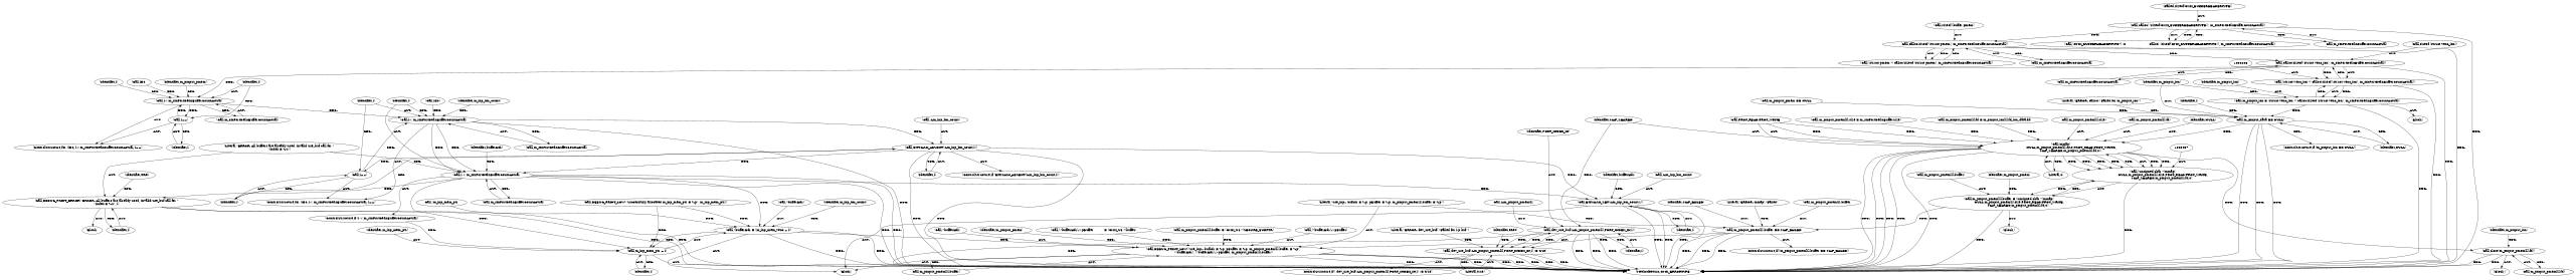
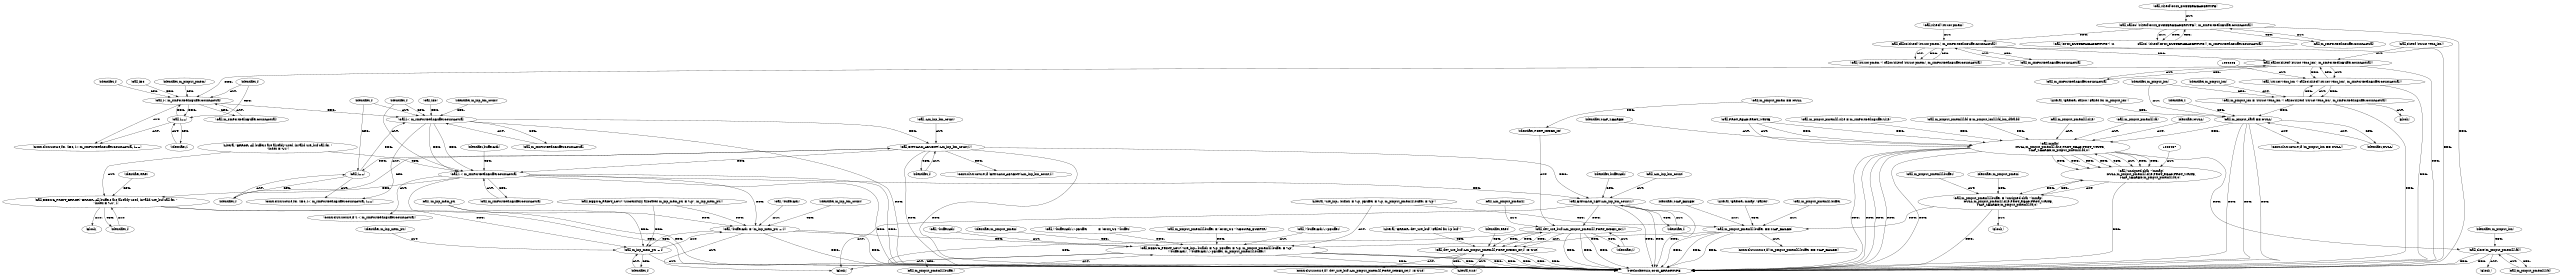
  digraph {
    n1 [label="(Call,calloc(sizeof (struct venc_ion), m_sInPortDef.nBufferCountActual))"]
    n2 [label="(Call,(struct venc_ion *) calloc(sizeof (struct venc_ion), m_sInPortDef.nBufferCountActual))"]
    n3 [label="(Call,i< m_sInPortDef.nBufferCountActual)"]
    n4 [label="(MethodReturn,OMX_ERRORTYPE)"]
    n5 [label="(Call,m_sInPortDef.nBufferCountActual)"]
    n6 [label="(Call,m_pInput_ion = (struct venc_ion *) calloc(sizeof (struct venc_ion), m_sInPortDef.nBufferCountActual))"]
    n7 [label="(Call,i++)"]
    n8 [label="(Call,i< m_sInPortDef.nBufferCountActual)"]
    n9 [label="(Call,m_sInPortDef.nBufferCountActual)"]
    n10 [label="(ControlStructure,for (i=0; i< m_sInPortDef.nBufferCountActual; i++))"]
    n11 [label="(Call,calloc(sizeof (struct pmem), m_sInPortDef.nBufferCountActual))"]
    n12 [label="(Call,m_sInPortDef.nBufferCountActual)"]
    n13 [label="(Call,(struct pmem *) calloc(sizeof (struct pmem), m_sInPortDef.nBufferCountActual))"]
    n14 [label="(Call,calloc( (sizeof(OMX_BUFFERHEADERTYPE)), m_sInPortDef.nBufferCountActual))"]
    n15 [label="(Call,(OMX_BUFFERHEADERTYPE*) \\n                        calloc( (sizeof(OMX_BUFFERHEADERTYPE)), m_sInPortDef.nBufferCountActual))"]
    n16 [label="(Call,m_sInPortDef.nBufferCountActual)"]
    n17 [label="(Call,m_pInput_data == NULL)"]
    n18 [label="(Block,)"]
    n19 [label="(Call,mmap(\n                     NULL,m_pInput_pmem[i].size,PROT_READ|PROT_WRITE,\n                    MAP_SHARED,m_pInput_pmem[i].fd,0))"]
    n20 [label="(ControlStructure,if (m_pInput_ion == NULL))"]
    n21 [label="(Identifier,NULL)"]
    n22 [label="(Call,(unsigned char *)mmap(\n                     NULL,m_pInput_pmem[i].size,PROT_READ|PROT_WRITE,\n                    MAP_SHARED,m_pInput_pmem[i].fd,0))"]
    n23 [label="(Call,close(m_pInput_pmem[i].fd))"]
-   n24 [label="(Literal,0)"]
    n25 [label="(Call,m_pInput_pmem[i].buffer = (unsigned char *)mmap(\n                     NULL,m_pInput_pmem[i].size,PROT_READ|PROT_WRITE,\n                    MAP_SHARED,m_pInput_pmem[i].fd,0))"]
    n26 [label="(Block,)"]
    n27 [label="(Call,m_pInput_pmem[i].fd)"]
    n28 [label="(Call,m_pInput_pmem[i].buffer == MAP_FAILED)"]
    n29 [label="(Block,)"]
    n30 [label="(Call,DEBUG_PRINT_LOW(\"use_inp:: bufhdr = %p, pBuffer = %p, m_pInput_pmem[i].buffer = %p\",\n (*bufferHdr), (*bufferHdr)->pBuffer, m_pInput_pmem[i].buffer))"]
    n31 [label="(ControlStructure,if (m_pInput_pmem[i].buffer == MAP_FAILED))"]
    n32 [label="(Call,m_pInput_pmem[i].buffer)"]
    n33 [label="(Block,)"]
    n34 [label="(Identifier,MAP_FAILED)"]
    n35 [label="(Identifier,i)"]
    n36 [label="(Call,BITMASK_ABSENT(&m_inp_bm_count,i))"]
    n37 [label="(Call,i < m_sInPortDef.nBufferCountActual)"]
    n38 [label="(ControlStructure,for (i=0; i< m_sInPortDef.nBufferCountActual; i++))"]
    n39 [label="(Call,m_sInPortDef.nBufferCountActual)"]
    n40 [label="(Call,i++)"]
    n41 [label="(Call,BITMASK_SET(&m_inp_bm_count,i))"]
    n42 [label="(Identifier,i)"]
    n43 [label="(ControlStructure,if (BITMASK_ABSENT(&m_inp_bm_count,i)))"]
-   n44 [label="(Call,*bufferHdr = (m_inp_mem_venc + i))"]
+   n44 [label="(Call,*bufferHdr = (m_inp_mem_ptr + i))"]
    n45 [label="(Call,m_inp_mem_ptr + i)"]
    n46 [label="(Call,DEBUG_PRINT_ERROR(\"ERROR: All buffers are already used, invalid use_buf call for \"\n \"index = %u\", i))"]
    n47 [label="(Call,m_sInPortDef.nBufferCountActual)"]
    n48 [label="(ControlStructure,if (i < m_sInPortDef.nBufferCountActual))"]
    n49 [label="(Identifier,i)"]
    n50 [label="(Call,dev_use_buf(&m_pInput_pmem[i],PORT_INDEX_IN,i))"]
    n51 [label="(Identifier,i)"]
    n52 [label="(Identifier,i)"]
    n53 [label="(Identifier,i)"]
    n54 [label="(Block,)"]
    n55 [label="(Call,dev_use_buf(&m_pInput_pmem[i],PORT_INDEX_IN,i) != true)"]
    n56 [label="(Identifier,i)"]
    n57 [label="(Literal,true)"]
    n58 [label="(ControlStructure,if ( dev_use_buf(&m_pInput_pmem[i],PORT_INDEX_IN,i) != true))"]
    n59 [label="(Identifier,m_pInput_ion)"]
    n60 [label="(Identifier,bufferHdr)"]
    n61 [label="(Literal,\"ERROR: calloc() Failed for m_pInput_ion\")"]
-   n62 [label="(Failed,sizeof(OMX_BUFFERHEADERTYPE))"]
+   n62 [label="(Call,sizeof(OMX_BUFFERHEADERTYPE))"]
    n63 [label="(Call,m_pInput_pmem[i].fd)"]
    n64 [label="(Identifier,m_inp_bm_count)"]
    n65 [label="(Identifier,m_pInput_pmem)"]
    n66 [label="(Literal,\"ERROR: All buffers are already used, invalid use_buf call for \"\n \"index = %u\")"]
    n67 [label="(Identifier,NULL)"]
    n68 [label="(Literal,\"ERROR: mmap() Failed\")"]
    n69 [label="(Call,PROT_READ|PROT_WRITE)"]
    n70 [label="(Identifier,bufferHdr)"]
    n71 [label="(Call,&m_inp_bm_count)"]
    n72 [label="(Identifier,eRet)"]
    n73 [label="(Identifier,i)"]
    n74 [label="(Call,&m_inp_bm_count)"]
    n75 [label="(Literal,\"ERROR: dev_use_buf() Failed for i/p buf\")"]
    n76 [label="(Call,(*bufferHdr)->pBuffer)"]
    n77 [label="(Identifier,i)"]
    n78 [label="(Identifier,i)"]
    n79 [label="(Call,*bufferHdr)"]
    n80 [label="(Identifier,m_pInput_ion)"]
    n81 [label="(Call,sizeof (struct venc_ion))"]
    n82 [label="(Call,m_pInput_pmem[i].buffer = (OMX_U8 *)SECURE_BUFPTR)"]
    n83 [label="(Call,i=0)"]
    n84 [label="(Call,m_pInput_pmem[i].size = m_sInPortDef.nBufferSize)"]
    n85 [label="(Identifier,m_inp_bm_count)"]
    n86 [label="(Call,m_pInput_pmem[i].buffer)"]
    n87 [label="(Call,*bufferHdr)"]
    n88 [label="(Identifier,i)"]
    n89 [label="(Identifier,m_inp_mem_ptr)"]
    n90 [label="(Literal,\"use_inp:: bufhdr = %p, pBuffer = %p, m_pInput_pmem[i].buffer = %p\")"]
    n91 [label="(Call,m_pInput_pmem == NULL)"]
    n92 [label="(Identifier,MAP_SHARED)"]
    n93 [label="(Call,m_pInput_pmem[i].fd = m_pInput_ion[i].fd_ion_data.fd)"]
    n94 [label="(Call,&m_pInput_pmem[i])"]
    n95 [label="(Call,i=0)"]
    n96 [label="(Identifier,m_pInput_pmem)"]
    n97 [label="(Identifier,eRet)"]
    n98 [label="(Call,DEBUG_PRINT_LOW(\"Successfully allocated m_inp_mem_ptr = %p\", m_inp_mem_ptr))"]
    n99 [label="(Call,!m_inp_mem_ptr)"]
    n100 [label="(Identifier,i)"]
    n101 [label="(Call,m_pInput_pmem[i].size)"]
    n102 [label="(Call,(*bufferHdr)->pBuffer           = (OMX_U8 *)buffer)"]
    n103 [label="(Identifier,m_pInput_pmem)"]
    n104 [label="(Identifier,PORT_INDEX_IN)"]
    n105 [label="(Identifier,m_pInput_ion)"]
    n106 [label="(Call,m_pInput_pmem[i].buffer)"]
-   n107 [label="(Call,sizeof (buffer pmem))"]
+   n107 [label="(Call,sizeof (struct pmem))"]
    1000203
    n109 [label=1000437]
    n1 -> n2 [label="AST: "]
    n1 -> n2 [label="DDG: "]
    n1 -> n3 [label="DDG: "]
    n1 -> n4 [label="DDG: "]
    n1 -> n5 [label="CFG: "]
    n2 -> n1 [label="CFG: "]
    n2 -> n4 [label="DDG: "]
    n2 -> n6 [label="AST: "]
    n2 -> n6 [label="DDG: "]
    n3 -> n7 [label="DDG: "]
    n3 -> n8 [label="DDG: "]
    n3 -> n9 [label="CFG: "]
    n3 -> n10 [label="AST: "]
    n5 -> n1 [label="AST: "]
    n6 -> n2 [label="CFG: "]
    n6 -> n4 [label="DDG: "]
    n6 -> n17 [label="DDG: "]
    n6 -> n18 [label="AST: "]
    n7 -> n3 [label="DDG: "]
    n7 -> n10 [label="AST: "]
    n7 -> n35 [label="CFG: "]
    n8 -> n4 [label="DDG: "]
    n8 -> n36 [label="DDG: "]
    n8 -> n37 [label="DDG: "]
    n8 -> n37 [label="DDG: "]
    n8 -> n38 [label="AST: "]
    n8 -> n39 [label="CFG: "]
    n9 -> n3 [label="AST: "]
    n11 -> n1 [label="DDG: "]
    n11 -> n4 [label="DDG: "]
    n11 -> n12 [label="CFG: "]
    n11 -> n13 [label="AST: "]
    n11 -> n13 [label="DDG: "]
    n12 -> n11 [label="AST: "]
    n13 -> n11 [label="CFG: "]
    n14 -> n4 [label="DDG: "]
    n14 -> n11 [label="DDG: "]
    n14 -> n15 [label="AST: "]
    n14 -> n15 [label="DDG: "]
    n14 -> n16 [label="CFG: "]
    n15 -> n14 [label="CFG: "]
    n16 -> n14 [label="AST: "]
    n17 -> n4 [label="DDG: "]
    n17 -> n4 [label="DDG: "]
    n17 -> n4 [label="DDG: "]
    n17 -> n19 [label="DDG: "]
-   n17 -> n20 [label="CFG: "]
+   n17 -> n20 [label="AST: "]
    n17 -> n21 [label="CFG: "]
    n19 -> n4 [label="DDG: "]
    n19 -> n4 [label="DDG: "]
    n19 -> n4 [label="DDG: "]
    n19 -> n4 [label="DDG: "]
    n19 -> n4 [label="DDG: "]
    n19 -> n22 [label="AST: "]
    n19 -> n22 [label="DDG: "]
    n19 -> n22 [label="DDG: "]
    n19 -> n22 [label="DDG: "]
    n19 -> n22 [label="DDG: "]
    n19 -> n22 [label="DDG: "]
    n19 -> n22 [label="DDG: "]
    n19 -> n23 [label="DDG: "]
-   n19 -> n24 [label="CFG: "]
    n21 -> n17 [label="AST: "]
    n22 -> n4 [label="DDG: "]
    n22 -> n19 [label="CFG: "]
    n22 -> n25 [label="AST: "]
    n22 -> n25 [label="DDG: "]
    n23 -> n4 [label="DDG: "]
    n23 -> n4 [label="DDG: "]
    n23 -> n26 [label="AST: "]
    n23 -> n27 [label="CFG: "]
-   n24 -> n19 [label="AST: "]
    n25 -> n4 [label="DDG: "]
    n25 -> n22 [label="CFG: "]
    n25 -> n28 [label="DDG: "]
    n25 -> n29 [label="AST: "]
    n27 -> n23 [label="AST: "]
    n28 -> n4 [label="DDG: "]
    n28 -> n4 [label="DDG: "]
    n28 -> n4 [label="DDG: "]
    n28 -> n30 [label="DDG: "]
    n28 -> n31 [label="AST: "]
    n30 -> n4 [label="DDG: "]
    n30 -> n4 [label="DDG: "]
    n30 -> n4 [label="DDG: "]
    n30 -> n4 [label="DDG: "]
    n30 -> n32 [label="CFG: "]
    n30 -> n33 [label="AST: "]
    n32 -> n30 [label="AST: "]
    n34 -> n28 [label="AST: "]
    n35 -> n7 [label="AST: "]
    n36 -> n4 [label="DDG: "]
    n36 -> n4 [label="DDG: "]
    n36 -> n37 [label="DDG: "]
    n36 -> n40 [label="DDG: "]
    n36 -> n41 [label="DDG: "]
    n36 -> n42 [label="CFG: "]
-   n36 -> n43 [label="AST: "]
+   n36 -> n43 [label="DDG: "]
    n37 -> n4 [label="DDG: "]
    n37 -> n4 [label="DDG: "]
    n37 -> n41 [label="DDG: "]
    n37 -> n44 [label="DDG: "]
    n37 -> n45 [label="DDG: "]
    n37 -> n46 [label="DDG: "]
    n37 -> n47 [label="CFG: "]
    n37 -> n48 [label="AST: "]
    n39 -> n8 [label="AST: "]
    n40 -> n8 [label="DDG: "]
    n40 -> n38 [label="AST: "]
    n40 -> n49 [label="CFG: "]
    n41 -> n4 [label="DDG: "]
    n41 -> n4 [label="DDG: "]
    n41 -> n4 [label="DDG: "]
    n41 -> n33 [label="AST: "]
-   n92 -> n50 [label="DDG: "]
+   n41 -> n50 [label="DDG: "]
    n41 -> n51 [label="CFG: "]
    n42 -> n36 [label="AST: "]
    n44 -> n4 [label="DDG: "]
    n44 -> n4 [label="DDG: "]
    n44 -> n30 [label="DDG: "]
    n44 -> n33 [label="AST: "]
    n44 -> n45 [label="CFG: "]
    n45 -> n4 [label="AST: "]
    n45 -> n44 [label="AST: "]
    n45 -> n52 [label="CFG: "]
    n46 -> n4 [label="DDG: "]
    n46 -> n4 [label="DDG: "]
    n46 -> n53 [label="CFG: "]
    n46 -> n54 [label="AST: "]
    n47 -> n37 [label="AST: "]
    n49 -> n36 [label="CFG: "]
    n49 -> n40 [label="AST: "]
    n50 -> n4 [label="DDG: "]
    n50 -> n4 [label="DDG: "]
    n50 -> n4 [label="DDG: "]
    n50 -> n55 [label="AST: "]
    n50 -> n55 [label="DDG: "]
    n50 -> n55 [label="DDG: "]
    n50 -> n55 [label="DDG: "]
    n50 -> n56 [label="CFG: "]
    n51 -> n41 [label="AST: "]
    n52 -> n45 [label="AST: "]
    n53 -> n46 [label="AST: "]
    n55 -> n4 [label="DDG: "]
    n55 -> n4 [label="DDG: "]
    n55 -> n4 [label="DDG: "]
    n55 -> n57 [label="CFG: "]
    n55 -> n58 [label="AST: "]
    n56 -> n50 [label="AST: "]
    n57 -> n50 [label="CFG: "]
    n57 -> n55 [label="AST: "]
    n59 -> n6 [label="CFG: "]
    n59 -> n17 [label="AST: "]
    n60 -> n37 [label="CFG: "]
    n61 -> n17 [label="CFG: "]
    n62 -> n14 [label="AST: "]
    n63 -> n19 [label="AST: "]
    n64 -> n44 [label="CFG: "]
    n65 -> n3 [label="CFG: "]
    n66 -> n37 [label="CFG: "]
    n66 -> n46 [label="AST: "]
    n67 -> n19 [label="AST: "]
    n68 -> n28 [label="CFG: "]
    n69 -> n19 [label="AST: "]
    n69 -> n19 [label="DDG: "]
    n69 -> n19 [label="DDG: "]
    n70 -> n41 [label="CFG: "]
    n71 -> n41 [label="AST: "]
    n72 -> n46 [label="CFG: "]
    n73 -> n8 [label="AST: "]
    n73 -> n40 [label="CFG: "]
    n74 -> n36 [label="AST: "]
    n75 -> n55 [label="CFG: "]
    n76 -> n30 [label="AST: "]
    n77 -> n3 [label="CFG: "]
    n78 -> n17 [label="CFG: "]
    n79 -> n30 [label="AST: "]
    n80 -> n6 [label="AST: "]
    n81 -> n1 [label="AST: "]
    n82 -> n30 [label="DDG: "]
    n83 -> n3 [label="DDG: "]
    n84 -> n19 [label="DDG: "]
    n85 -> n8 [label="CFG: "]
    n86 -> n28 [label="AST: "]
    n87 -> n44 [label="AST: "]
    n88 -> n8 [label="CFG: "]
    n88 -> n37 [label="AST: "]
    n89 -> n45 [label="AST: "]
    n90 -> n28 [label="CFG: "]
    n90 -> n30 [label="AST: "]
-   n91 -> n17 [label="DDG: "]
+   n91 -> n104 [label="DDG: "]
    n92 -> n19 [label="AST: "]
    n93 -> n19 [label="DDG: "]
    n94 -> n50 [label="AST: "]
    n95 -> n8 [label="DDG: "]
    n96 -> n30 [label="CFG: "]
    n97 -> n55 [label="CFG: "]
    n98 -> n44 [label="DDG: "]
    n98 -> n45 [label="DDG: "]
    n99 -> n44 [label="DDG: "]
-   n48 -> n45 [label="DDG: "]
+   n99 -> n45 [label="DDG: "]
    n100 -> n3 [label="AST: "]
    n100 -> n7 [label="CFG: "]
    n101 -> n19 [label="AST: "]
    n102 -> n30 [label="DDG: "]
    n103 -> n25 [label="CFG: "]
    n104 -> n50 [label="AST: "]
    n105 -> n23 [label="CFG: "]
    n106 -> n25 [label="AST: "]
    n107 -> n11 [label="AST: "]
    1000203 -> n2 [label="AST: "]
    n109 -> n22 [label="AST: "]
  }
